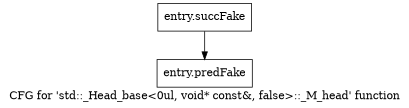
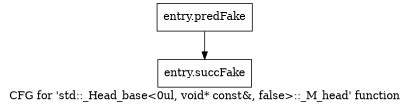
  digraph {
    label="CFG for 'std::_Head_base\<0ul, void* const&, false\>::_M_head' function"
    node [shape=record]
    n1 [label="{entry.predFake}"]
    n2 [filename="/tools/Xilinx/Vitis_HLS/2022.1/tps/lnx64/gcc-8.3.0/lib/gcc/x86_64-pc-linux-gnu/8.3.0/../../../../include/c++/8.3.0/tuple" label="{entry.succFake}" linenumber=160]
-   n2 -> n1 [execusionnum=12 filename="/tools/Xilinx/Vitis_HLS/2022.1/tps/lnx64/gcc-8.3.0/lib/gcc/x86_64-pc-linux-gnu/8.3.0/../../../../include/c++/8.3.0/tuple"]
+   n1 -> n2 [execusionnum=12 filename="/tools/Xilinx/Vitis_HLS/2022.1/tps/lnx64/gcc-8.3.0/lib/gcc/x86_64-pc-linux-gnu/8.3.0/../../../../include/c++/8.3.0/tuple"]
  }
